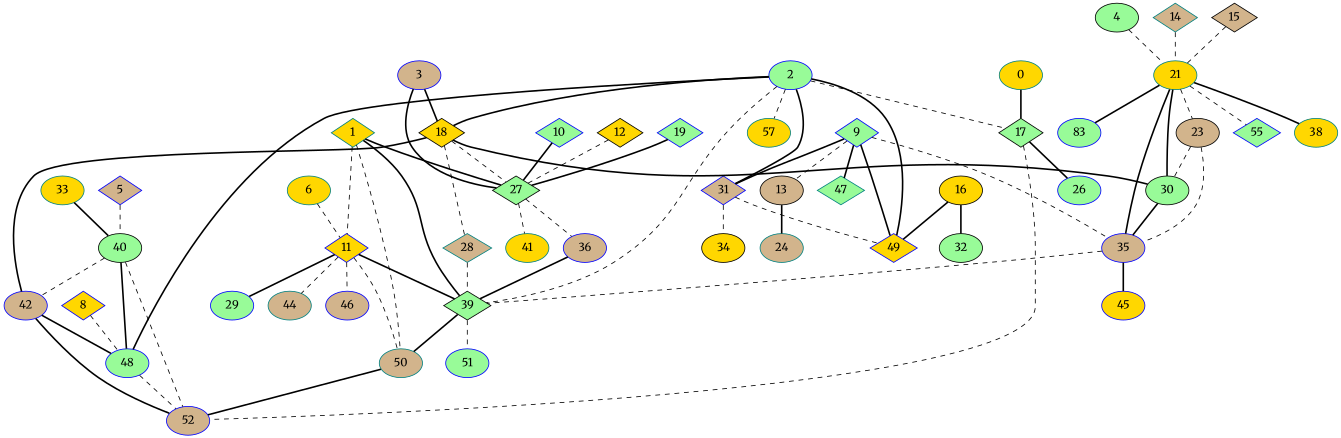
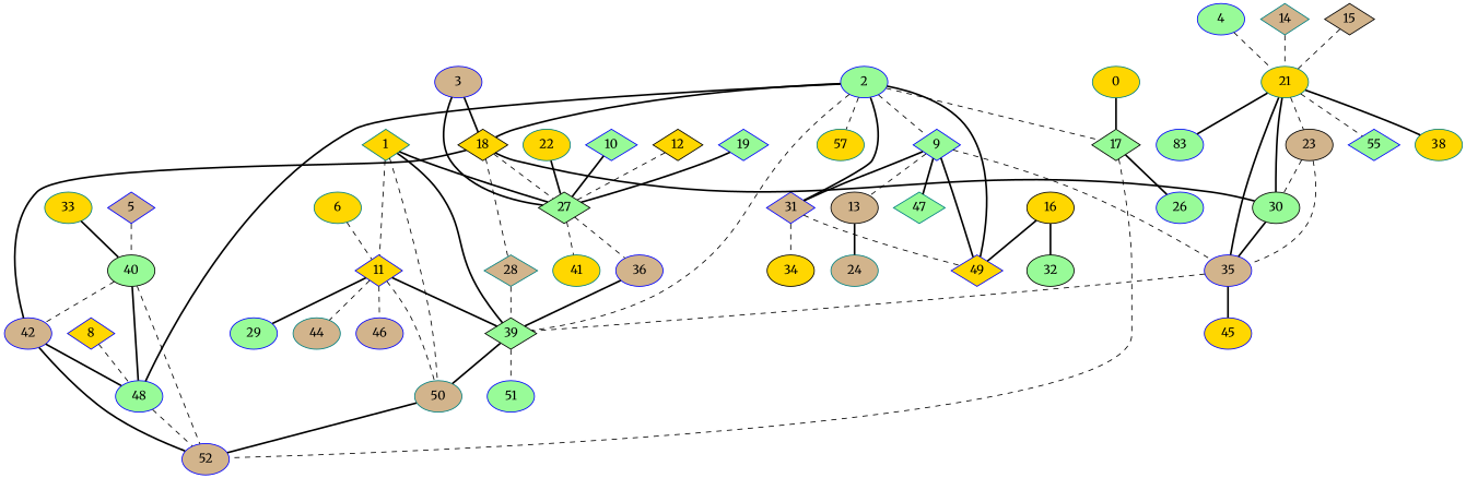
  graph {
    fontname=Merriweather
    node [color=blue fillcolor=palegreen fontname=Merriweather shape=ellipse style=filled]
    edge [fontname=Merriweather style=bold weight=1.0]
    1 [color=teal fillcolor=gold shape=diamond]
    11 [fillcolor=gold shape=diamond]
    27 [color=black shape=diamond]
    39 [color=black shape=diamond]
    50 [color=teal fillcolor=tan]
    29
    44 [color=teal fillcolor=tan]
    46 [fillcolor=tan]
    36 [fillcolor=tan]
    41 [color=teal fillcolor=gold]
    51
    52 [fillcolor=tan]
    2
    9 [shape=diamond]
    17 [color=black shape=diamond]
    18 [color=black fillcolor=gold shape=diamond]
    31 [fillcolor=tan shape=diamond]
    n18 [color=teal fillcolor=gold label=57]
    48
    49 [fillcolor=gold shape=diamond]
    13 [color=black fillcolor=tan]
    35 [fillcolor=tan]
    47 [color=teal shape=diamond]
    26
    28 [color=teal fillcolor=tan shape=diamond]
    30 [color=black]
    42 [fillcolor=tan]
    34 [color=black fillcolor=gold]
    3 [fillcolor=tan]
-   4 [color=black]
+   4
    21 [color=teal fillcolor=gold]
    23 [color=black fillcolor=tan]
    n33 [label=55 shape=diamond]
    38 [color=teal fillcolor=gold]
    n35 [label=83]
    5 [fillcolor=tan shape=diamond]
    40 [color=black]
    6 [color=teal fillcolor=gold]
    n39 [color=teal fillcolor=gold label=0]
    8 [fillcolor=gold shape=diamond]
    24 [color=teal fillcolor=tan]
    45 [fillcolor=gold]
    10 [shape=diamond]
    12 [color=black fillcolor=gold shape=diamond]
    14 [color=teal fillcolor=tan shape=diamond]
    15 [color=black fillcolor=tan shape=diamond]
    16 [color=black fillcolor=gold]
    32 [color=black]
    19 [shape=diamond]
+   22 [color=teal fillcolor=gold]
    33 [color=teal fillcolor=gold]
    1 -- 11 [style=dashed]
    1 -- 27
    1 -- 39
    1 -- 50 [style=dashed]
    11 -- 39
    11 -- 50 [style=dashed]
    11 -- 29
    11 -- 44 [style=dashed]
    11 -- 46 [style=dashed]
    27 -- 36 [style=dashed]
    27 -- 41 [style=dashed]
    39 -- 50
    39 -- 51 [style=dashed]
    50 -- 52
    36 -- 39
    2 -- 39 [style=dashed]
+   2 -- 9 [style=dashed]
    2 -- 17 [style=dashed]
    2 -- 18
    2 -- 31
    2 -- n18 [style=dashed]
    2 -- 48
    2 -- 49
    9 -- 31
    9 -- 49
    9 -- 13 [style=dashed]
    9 -- 35 [style=dashed]
    9 -- 47
    17 -- 52 [style=dashed]
    17 -- 26
    18 -- 27 [style=dashed]
    18 -- 28 [style=dashed]
    18 -- 30
    18 -- 42
    31 -- 49 [style=dashed]
    31 -- 34 [style=dashed]
    48 -- 52 [style=dashed]
    13 -- 24
    35 -- 39 [style=dashed]
    35 -- 45
    28 -- 39 [style=dashed]
    30 -- 35
    42 -- 52
    42 -- 48
    3 -- 27 [weight=2.0]
    3 -- 18 [weight=2.0]
    4 -- 21 [style=dashed]
    21 -- 35
    21 -- 30
    21 -- 23 [style=dashed]
    21 -- n33 [style=dashed]
    21 -- 38
    21 -- n35
    23 -- 35 [style=dashed]
    23 -- 30 [style=dashed]
    5 -- 40 [style=dashed]
    40 -- 52 [style=dashed]
    40 -- 48
    40 -- 42 [style=dashed]
    6 -- 11 [style=dashed]
    n39 -- 17
    8 -- 48 [style=dashed]
    10 -- 27
    12 -- 27 [style=dashed]
    14 -- 21 [style=dashed]
    15 -- 21 [style=dashed]
    16 -- 49
    16 -- 32
    19 -- 27
+   22 -- 27
    33 -- 40
  }
